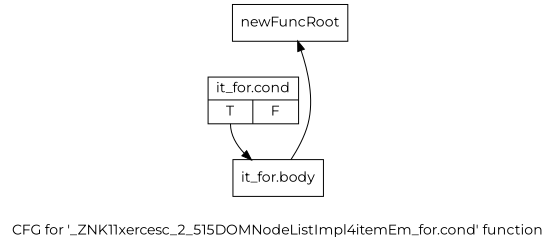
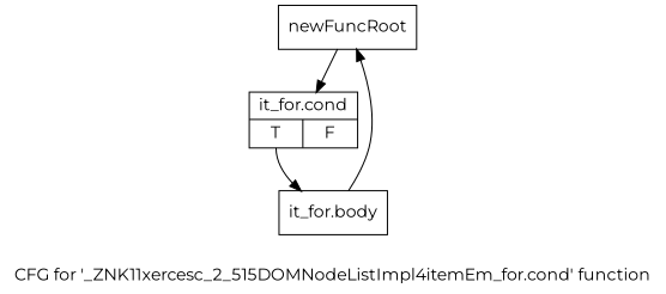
  digraph {
    fontname=Montserrat
    label="CFG for '_ZNK11xercesc_2_515DOMNodeListImpl4itemEm_for.cond' function"
    node [fontname=Montserrat shape=record]
    edge [fontname=Montserrat]
    n1 [label="{newFuncRoot}"]
    n2 [label="{it_for.cond|{<s0>T|<s1>F}}"]
    n3 [label="{it_for.body}"]
+   n1 -> n2
    n2 -> n3 [tailport=s0]
    n3 -> n1
  }
